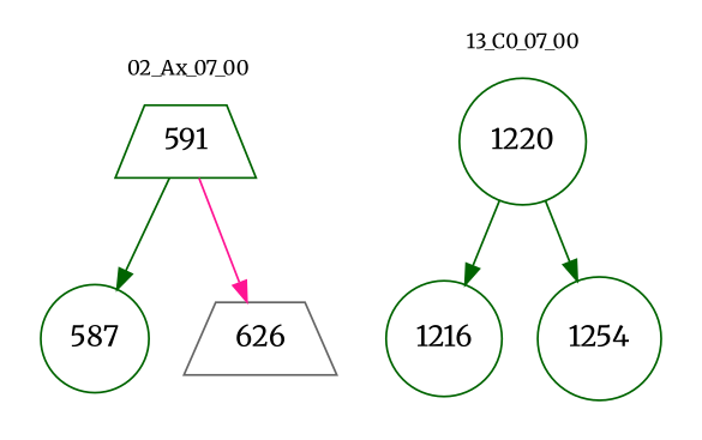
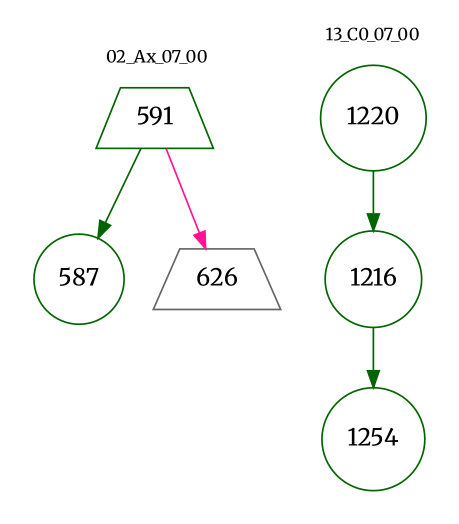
  digraph {
    fontname=Merriweather
    node [color=darkgreen fontname=Merriweather shape=circle]
    edge [color=darkgreen fontname=Merriweather]
    n1 [label=591 shape=trapezium]
    n2 [label=587]
    n3 [color=gray40 label=626 shape=trapezium]
    n4 [label=1220]
    n5 [label=1216]
    n6 [label=1254]
    subgraph cluster_1 {
      color=white
      fontsize=10
      label="02_Ax_07_00"
      n1
      n2
      n3
    }
    subgraph cluster_2 {
      color=white
      fontsize=10
      label="13_C0_07_00"
      n4
      n5
      n6
    }
    n1 -> n2
    n1 -> n3 [color=deeppink]
    n4 -> n5
-   n4 -> n6
+   n5 -> n6
  }
